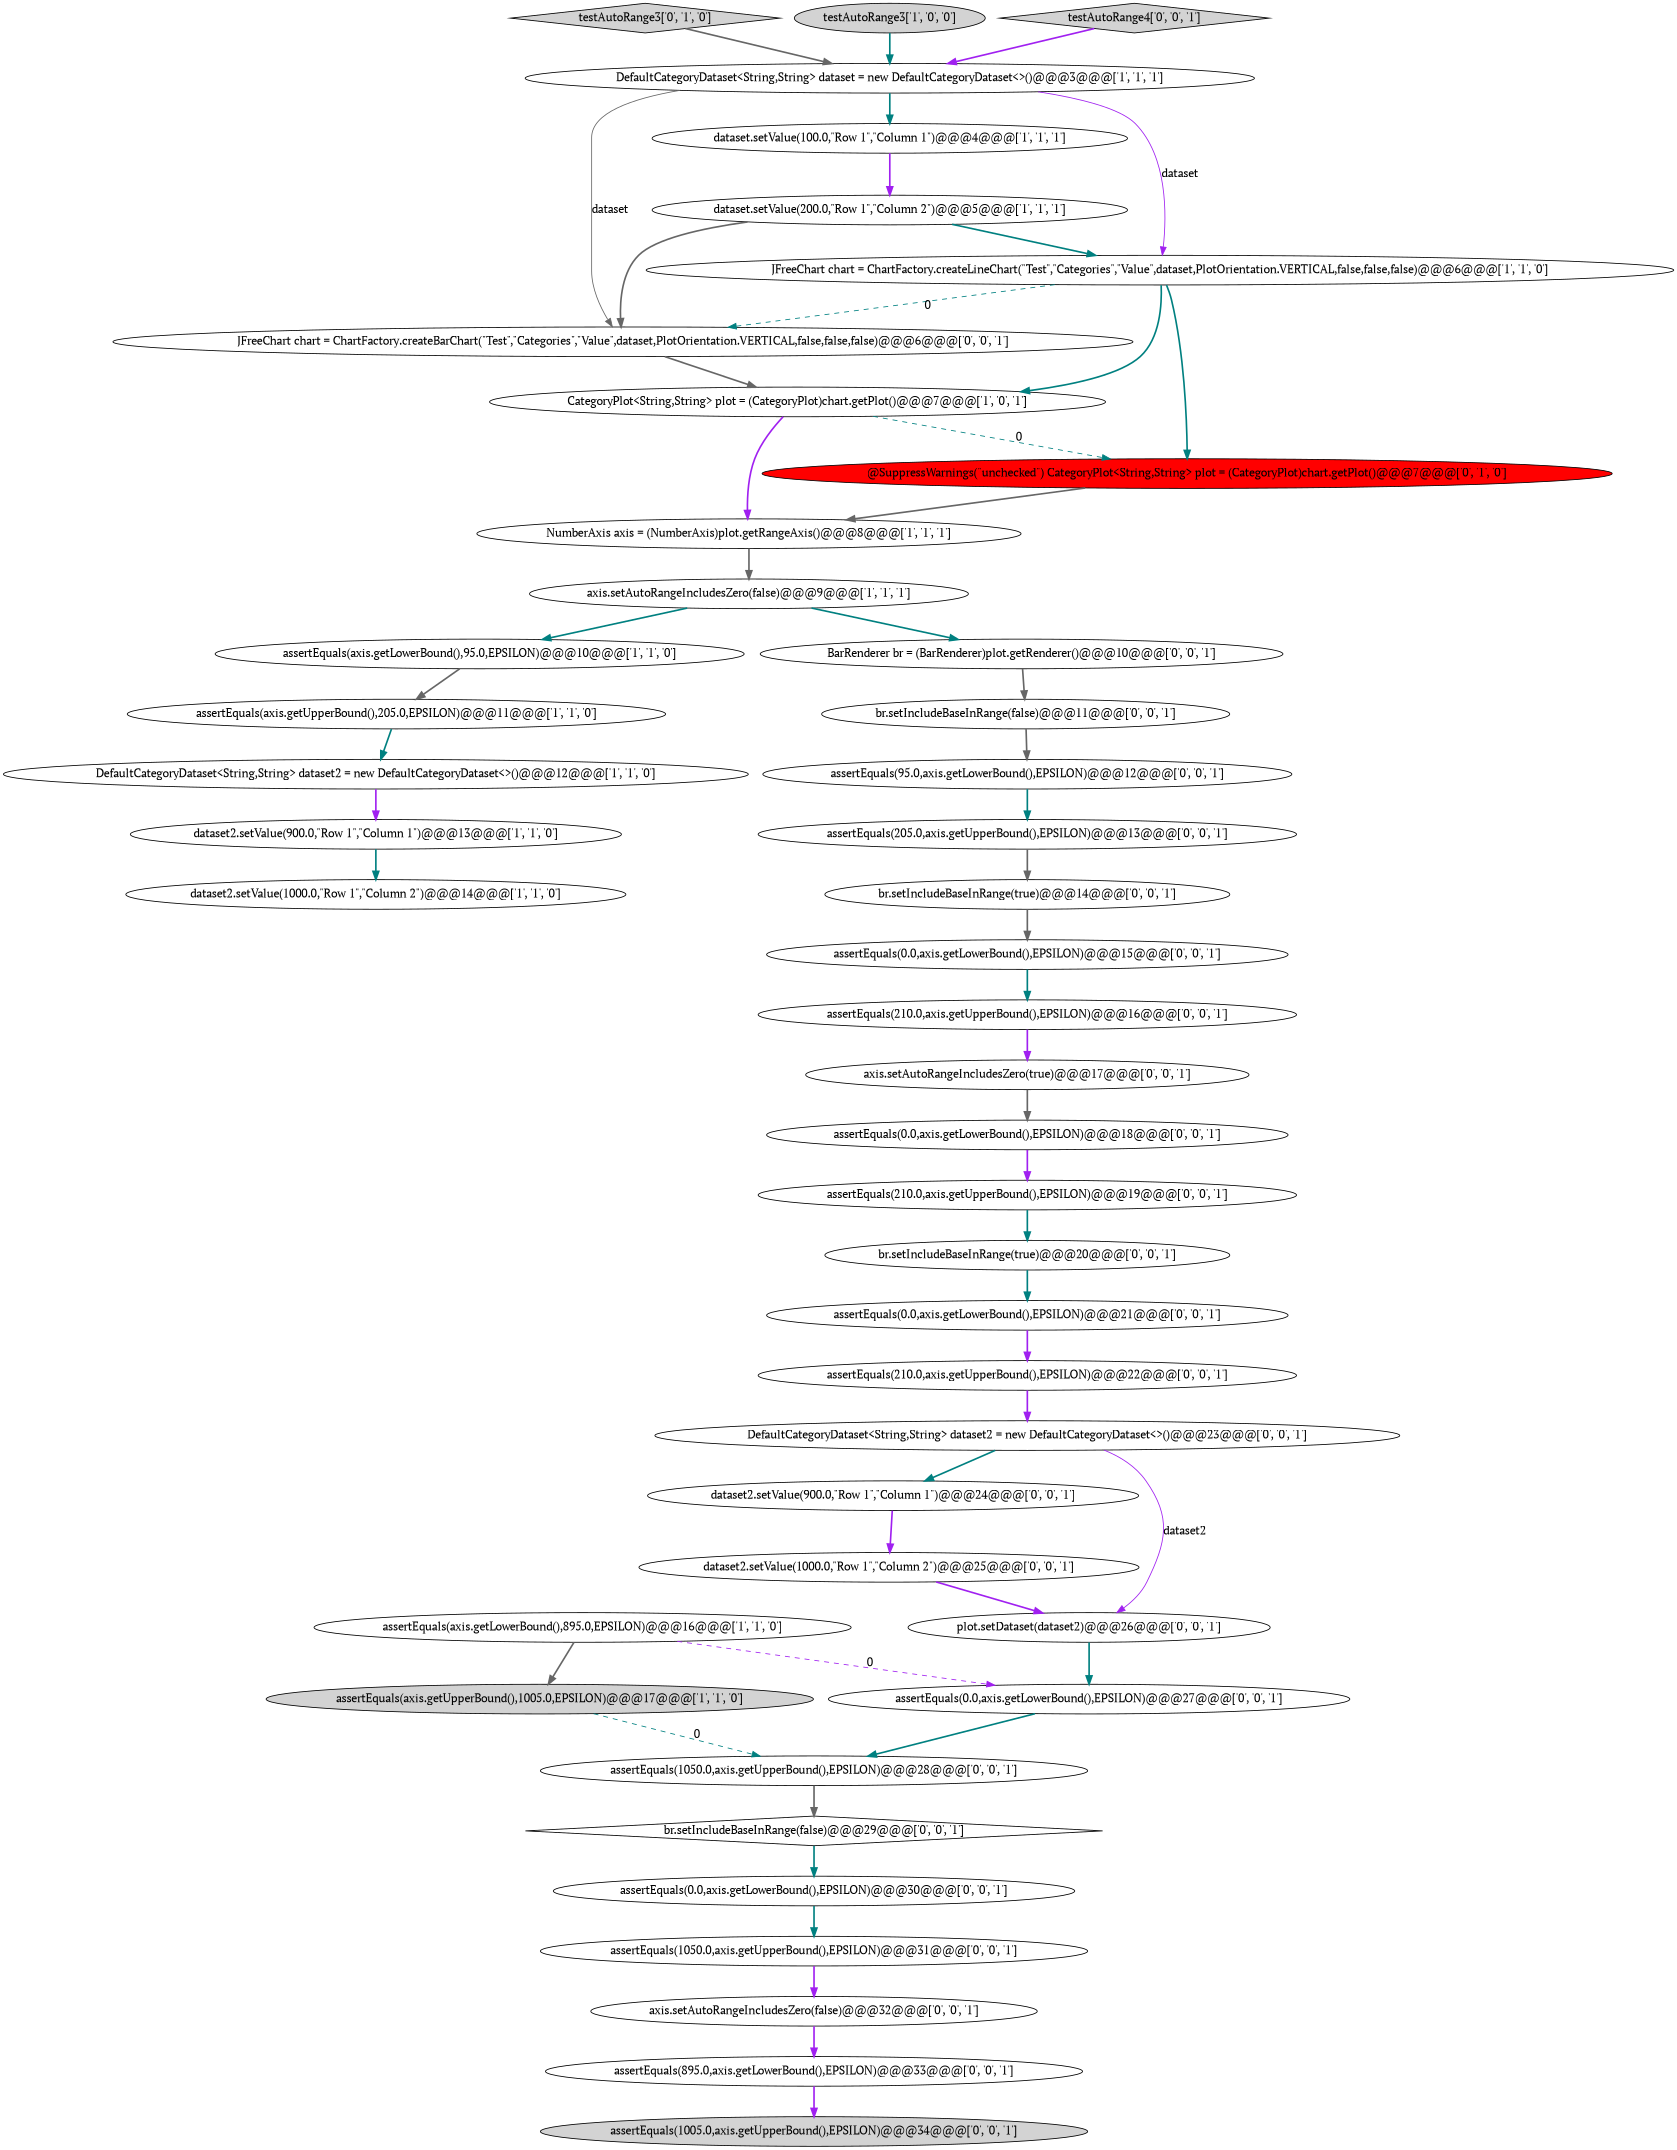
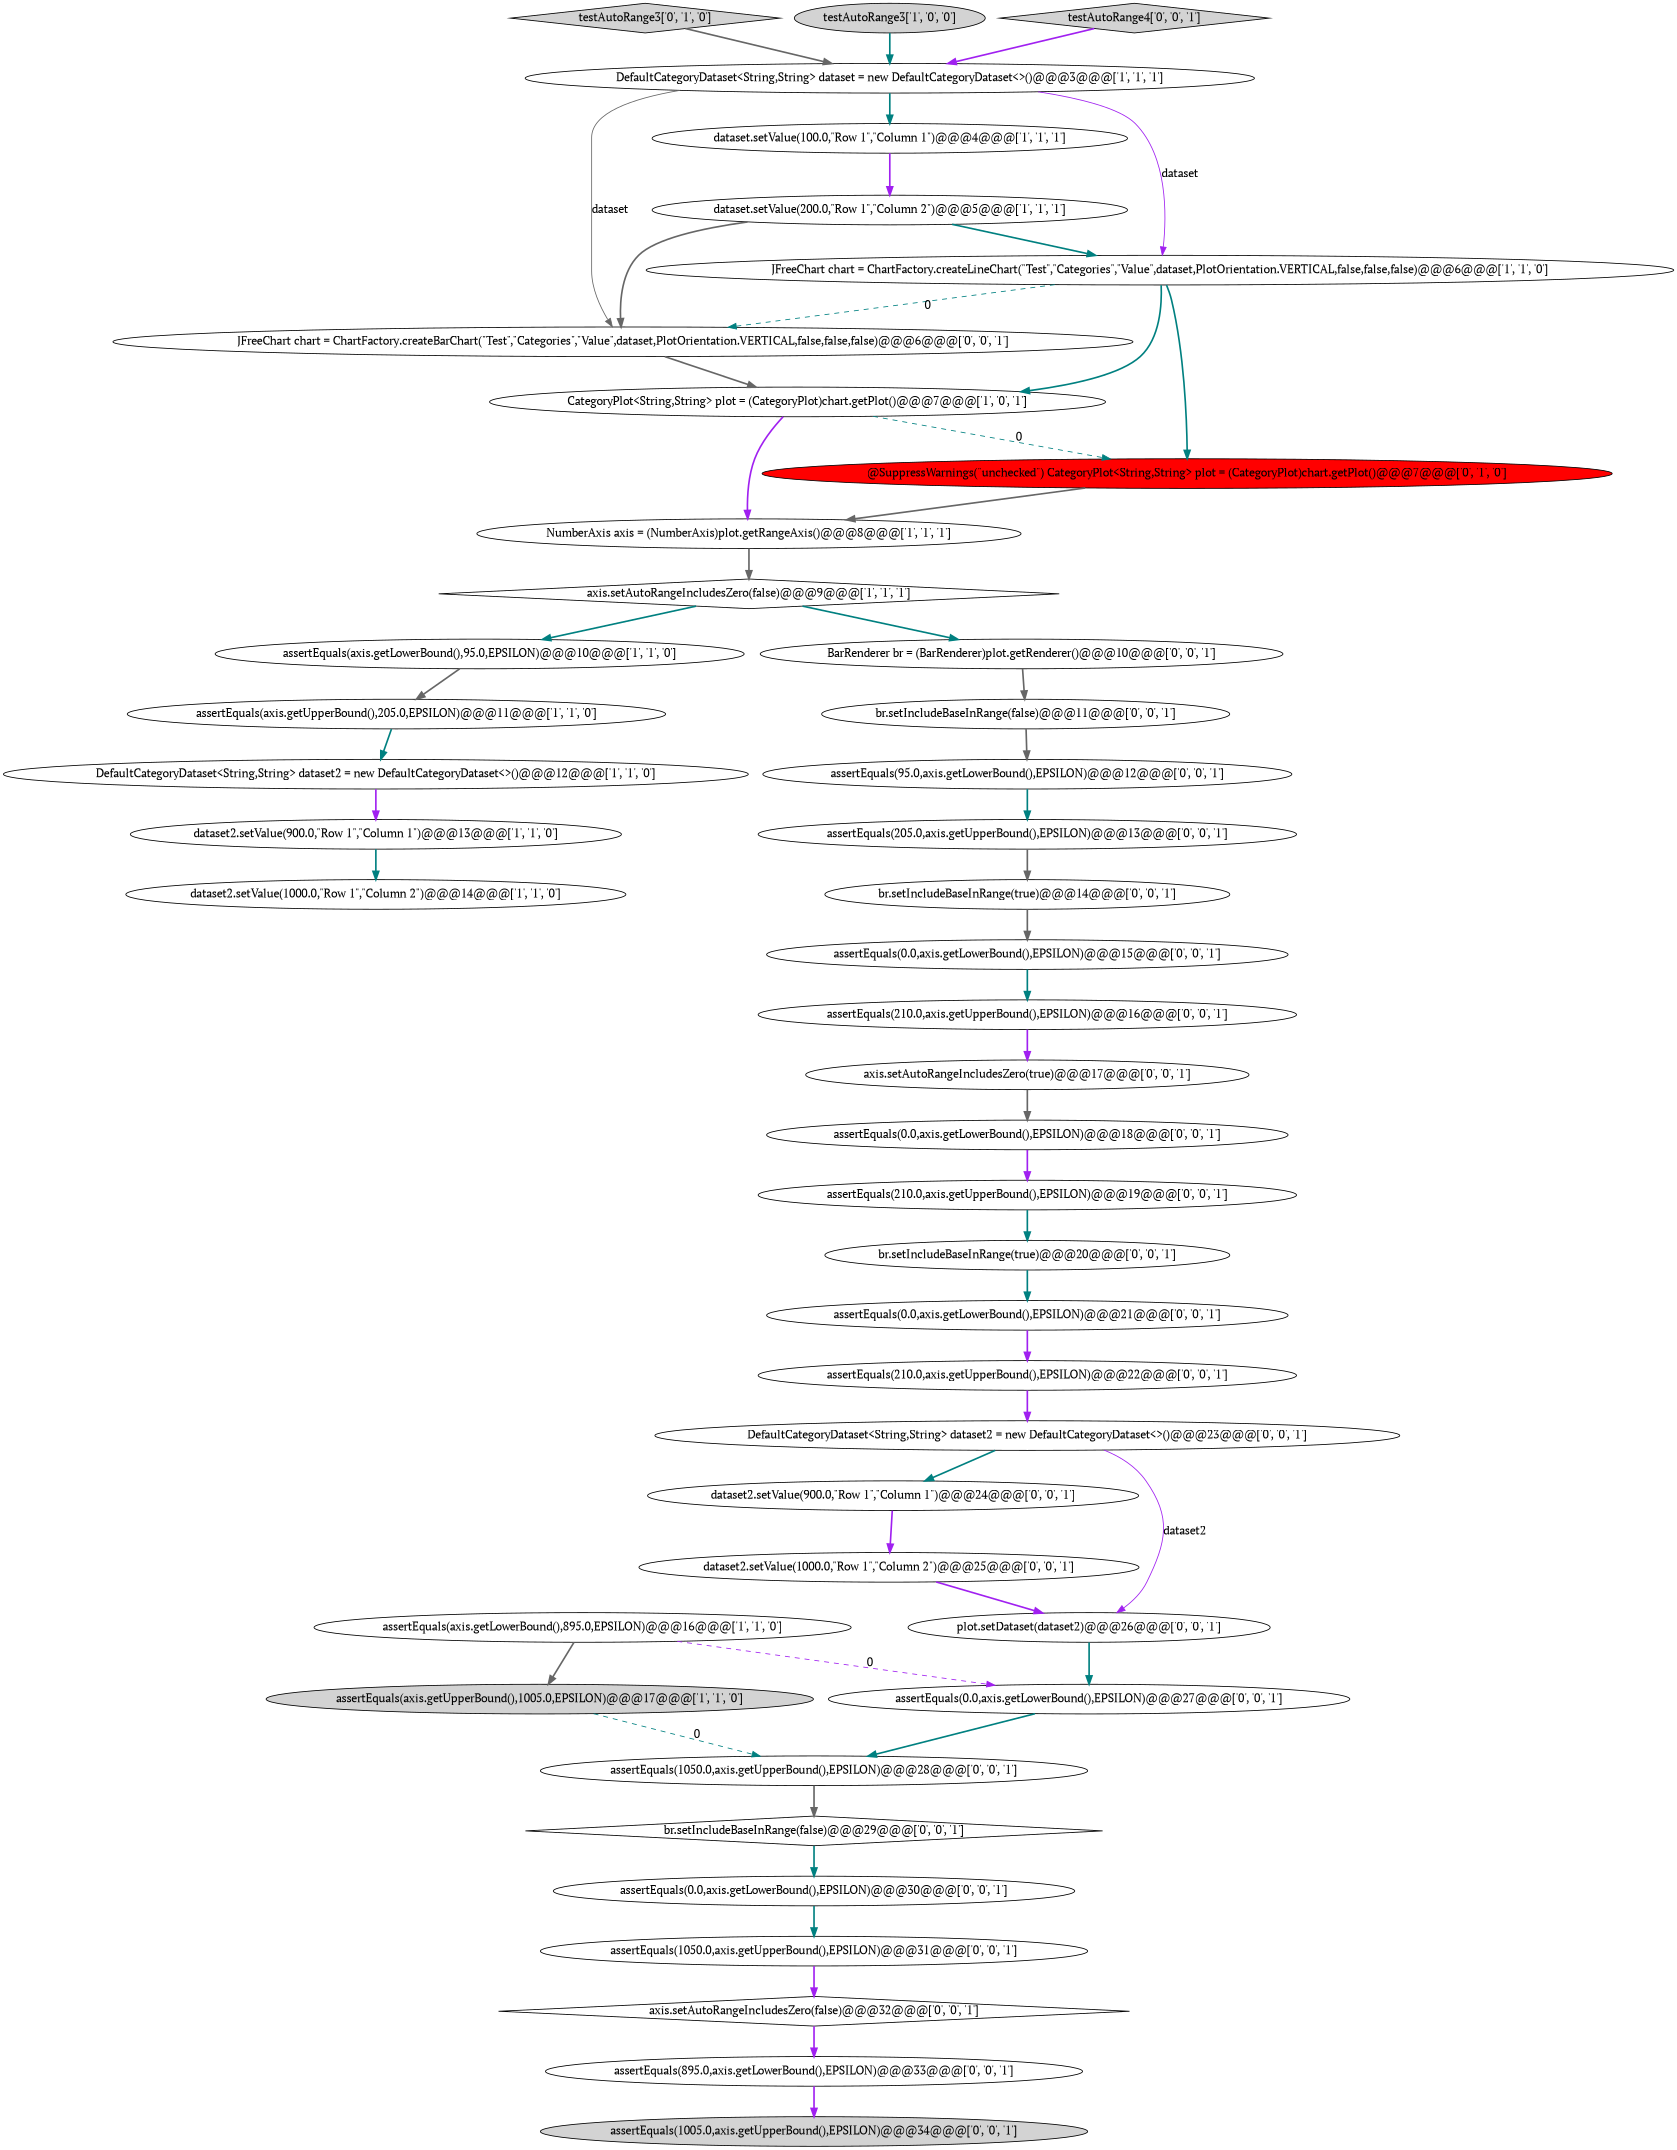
  digraph {
    fontname="PT Serif"
    node [fillcolor=white fontname="PT Serif" shape=ellipse style=filled]
    edge [color=teal fontname="PT Serif" style=bold]
    n1 [label="assertEquals(210.0,axis.getUpperBound(),EPSILON)@@@22@@@['0', '0', '1']"]
    n2 [label="DefaultCategoryDataset<String,String> dataset2 = new DefaultCategoryDataset<>()@@@23@@@['0', '0', '1']"]
    n3 [label="dataset2.setValue(900.0,\"Row 1\",\"Column 1\")@@@24@@@['0', '0', '1']"]
    n4 [label="plot.setDataset(dataset2)@@@26@@@['0', '0', '1']"]
    n5 [fillcolor=red label="@SuppressWarnings(\"unchecked\") CategoryPlot<String,String> plot = (CategoryPlot)chart.getPlot()@@@7@@@['0', '1', '0']"]
    n6 [label="NumberAxis axis = (NumberAxis)plot.getRangeAxis()@@@8@@@['1', '1', '1']"]
-   n7 [label="axis.setAutoRangeIncludesZero(false)@@@9@@@['1', '1', '1']"]
+   n7 [label="axis.setAutoRangeIncludesZero(false)@@@9@@@['1', '1', '1']" shape=diamond]
    n8 [label="dataset2.setValue(1000.0,\"Row 1\",\"Column 2\")@@@25@@@['0', '0', '1']"]
    n9 [label="assertEquals(0.0,axis.getLowerBound(),EPSILON)@@@27@@@['0', '0', '1']"]
    n10 [label="assertEquals(895.0,axis.getLowerBound(),EPSILON)@@@33@@@['0', '0', '1']"]
    n11 [fillcolor=lightgray label="assertEquals(1005.0,axis.getUpperBound(),EPSILON)@@@34@@@['0', '0', '1']"]
    n12 [label="assertEquals(axis.getLowerBound(),895.0,EPSILON)@@@16@@@['1', '1', '0']"]
    n13 [fillcolor=lightgray label="assertEquals(axis.getUpperBound(),1005.0,EPSILON)@@@17@@@['1', '1', '0']"]
    n14 [label="assertEquals(1050.0,axis.getUpperBound(),EPSILON)@@@28@@@['0', '0', '1']"]
    n15 [label="br.setIncludeBaseInRange(true)@@@14@@@['0', '0', '1']"]
    n16 [label="assertEquals(0.0,axis.getLowerBound(),EPSILON)@@@15@@@['0', '0', '1']"]
    n17 [label="assertEquals(210.0,axis.getUpperBound(),EPSILON)@@@16@@@['0', '0', '1']"]
-   n18 [label="axis.setAutoRangeIncludesZero(false)@@@32@@@['0', '0', '1']"]
+   n18 [label="axis.setAutoRangeIncludesZero(false)@@@32@@@['0', '0', '1']" shape=diamond]
    n19 [label="axis.setAutoRangeIncludesZero(true)@@@17@@@['0', '0', '1']"]
    n20 [label="assertEquals(0.0,axis.getLowerBound(),EPSILON)@@@18@@@['0', '0', '1']"]
    n21 [label="assertEquals(210.0,axis.getUpperBound(),EPSILON)@@@19@@@['0', '0', '1']"]
    n22 [fillcolor=lightgray label="testAutoRange3['0', '1', '0']" shape=diamond]
    n23 [label="DefaultCategoryDataset<String,String> dataset = new DefaultCategoryDataset<>()@@@3@@@['1', '1', '1']"]
    n24 [label="JFreeChart chart = ChartFactory.createBarChart(\"Test\",\"Categories\",\"Value\",dataset,PlotOrientation.VERTICAL,false,false,false)@@@6@@@['0', '0', '1']"]
    n25 [label="JFreeChart chart = ChartFactory.createLineChart(\"Test\",\"Categories\",\"Value\",dataset,PlotOrientation.VERTICAL,false,false,false)@@@6@@@['1', '1', '0']"]
    n26 [label="dataset.setValue(100.0,\"Row 1\",\"Column 1\")@@@4@@@['1', '1', '1']"]
    n27 [label="br.setIncludeBaseInRange(true)@@@20@@@['0', '0', '1']"]
    n28 [label="CategoryPlot<String,String> plot = (CategoryPlot)chart.getPlot()@@@7@@@['1', '0', '1']"]
    n29 [label="assertEquals(axis.getLowerBound(),95.0,EPSILON)@@@10@@@['1', '1', '0']"]
    n30 [label="assertEquals(axis.getUpperBound(),205.0,EPSILON)@@@11@@@['1', '1', '0']"]
    n31 [label="DefaultCategoryDataset<String,String> dataset2 = new DefaultCategoryDataset<>()@@@12@@@['1', '1', '0']"]
    n32 [label="assertEquals(95.0,axis.getLowerBound(),EPSILON)@@@12@@@['0', '0', '1']"]
    n33 [label="assertEquals(205.0,axis.getUpperBound(),EPSILON)@@@13@@@['0', '0', '1']"]
    n34 [label="br.setIncludeBaseInRange(false)@@@29@@@['0', '0', '1']" shape=diamond]
    n35 [label="dataset2.setValue(900.0,\"Row 1\",\"Column 1\")@@@13@@@['1', '1', '0']"]
    n36 [label="assertEquals(0.0,axis.getLowerBound(),EPSILON)@@@30@@@['0', '0', '1']"]
    n37 [label="assertEquals(1050.0,axis.getUpperBound(),EPSILON)@@@31@@@['0', '0', '1']"]
    n38 [label="BarRenderer br = (BarRenderer)plot.getRenderer()@@@10@@@['0', '0', '1']"]
    n39 [label="assertEquals(0.0,axis.getLowerBound(),EPSILON)@@@21@@@['0', '0', '1']"]
    n40 [fillcolor=lightgray label="testAutoRange3['1', '0', '0']"]
    n41 [fillcolor=lightgray label="testAutoRange4['0', '0', '1']" shape=diamond]
    n42 [label="dataset2.setValue(1000.0,\"Row 1\",\"Column 2\")@@@14@@@['1', '1', '0']"]
    n43 [label="br.setIncludeBaseInRange(false)@@@11@@@['0', '0', '1']"]
    n44 [label="dataset.setValue(200.0,\"Row 1\",\"Column 2\")@@@5@@@['1', '1', '1']"]
    n1 -> n2 [color=purple]
    n2 -> n3
    n2 -> n4 [color=purple label=dataset2 style=solid]
    n3 -> n8 [color=purple]
    n4 -> n9
    n5 -> n6 [color=gray40]
    n6 -> n7 [color=gray40]
    n7 -> n29
    n7 -> n38
    n8 -> n4 [color=purple]
    n9 -> n14
    n10 -> n11 [color=purple]
    n12 -> n9 [color=purple label=0 style=dashed]
    n12 -> n13 [color=gray40]
    n13 -> n14 [label=0 style=dashed]
    n14 -> n34 [color=gray40]
    n15 -> n16 [color=gray40]
    n16 -> n17
    n17 -> n19 [color=purple]
    n18 -> n10 [color=purple]
    n19 -> n20 [color=gray40]
    n20 -> n21 [color=purple]
    n21 -> n27
    n22 -> n23 [color=gray40]
    n23 -> n24 [color=gray40 label=dataset style=solid]
    n23 -> n25 [color=purple label=dataset style=solid]
    n23 -> n26
    n24 -> n28 [color=gray40]
    n25 -> n5
    n25 -> n24 [label=0 style=dashed]
    n25 -> n28
    n26 -> n44 [color=purple]
    n27 -> n39
    n28 -> n5 [label=0 style=dashed]
    n28 -> n6 [color=purple]
    n29 -> n30 [color=gray40]
    n30 -> n31
    n31 -> n35 [color=purple]
    n32 -> n33
    n33 -> n15 [color=gray40]
    n34 -> n36
    n35 -> n42
    n36 -> n37
    n37 -> n18 [color=purple]
    n38 -> n43 [color=gray40]
    n39 -> n1 [color=purple]
    n40 -> n23
    n41 -> n23 [color=purple]
    n43 -> n32 [color=gray40]
    n44 -> n24 [color=gray40]
    n44 -> n25
  }
